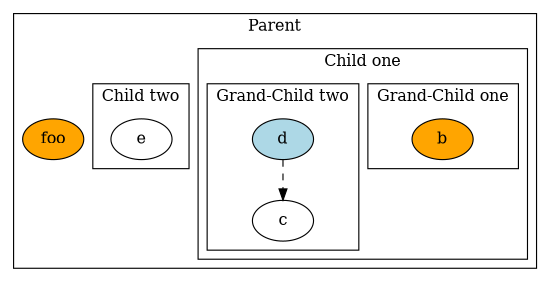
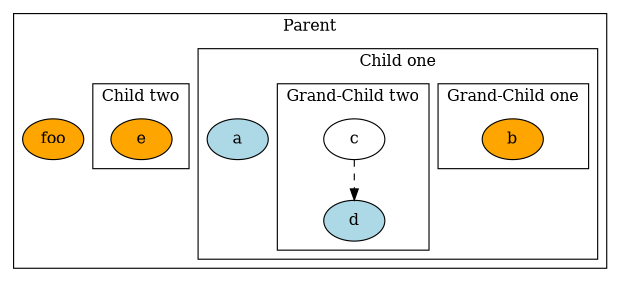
  digraph {
    node [style=filled fillcolor=orange]
    b
    c [fillcolor=white]
    d [fillcolor=lightblue]
-   e [fillcolor=white]
+   a [fillcolor=lightblue]
+   e
    foo
    subgraph cluster_1 {
      label=Parent
      foo
      subgraph cluster_2 {
        label="Child one"
+       a
        subgraph cluster_3 {
          label="Grand-Child one"
          b
        }
        subgraph cluster_4 {
          label="Grand-Child two"
          c
          d
        }
      }
      subgraph cluster_5 {
        label="Child two"
        e
      }
    }
-   d -> c [style=dashed]
+   c -> d [style=dashed]
  }
